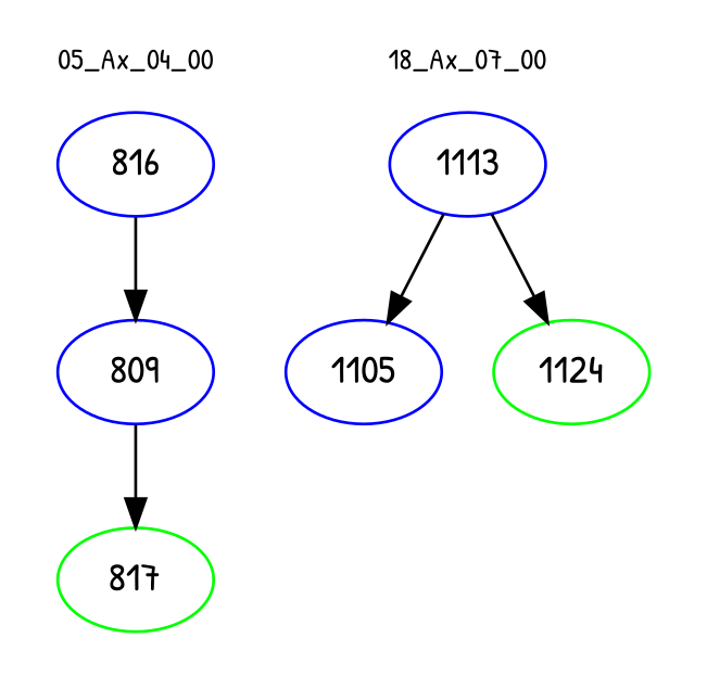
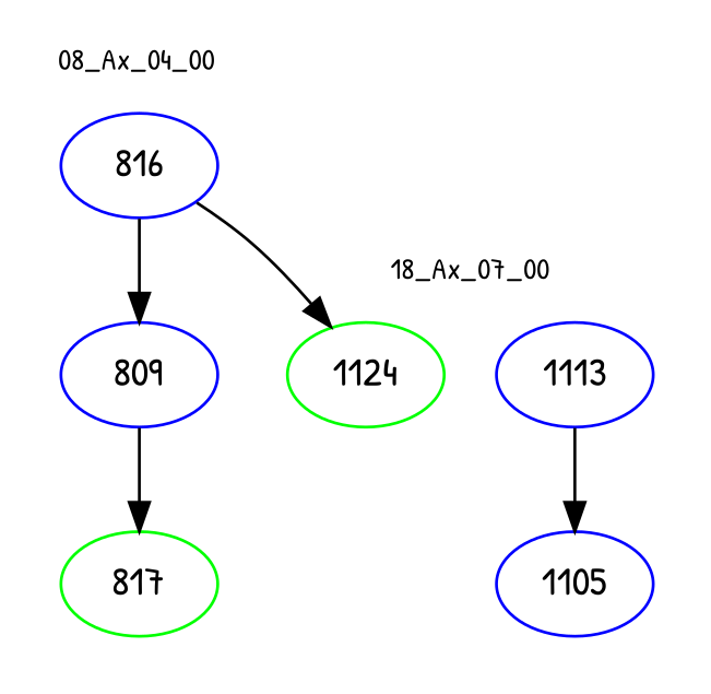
  digraph {
    fontname="Patrick Hand"
    node [color=blue fontname="Patrick Hand"]
    edge [color=black fontname="Patrick Hand"]
    n1 [label=816]
    n2 [label=809]
    n3 [color=green label=817]
    n4 [label=1113]
    n5 [label=1105]
    n6 [color=green label=1124]
    subgraph cluster_1 {
      color=white
      fontsize=10
-     label="05_Ax_04_00"
+     label="08_Ax_04_00"
      n1
      n2
      n3
    }
    subgraph cluster_2 {
      color=white
      fontsize=10
      label="18_Ax_07_00"
      n4
      n5
      n6
    }
    n1 -> n2
    n2 -> n3
    n4 -> n5
-   n4 -> n6
+   n1 -> n6
  }
